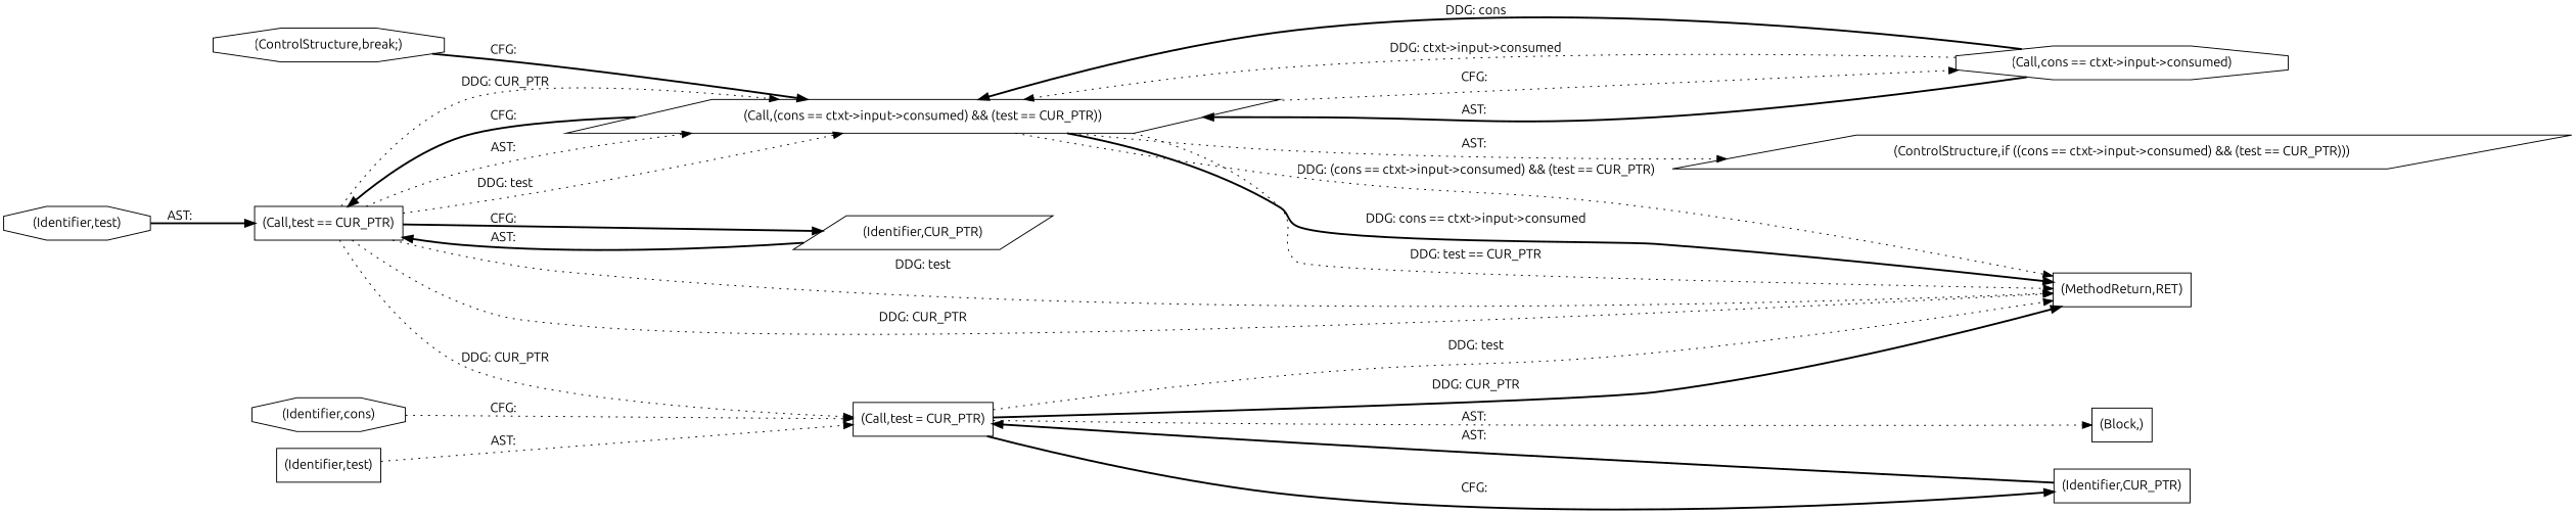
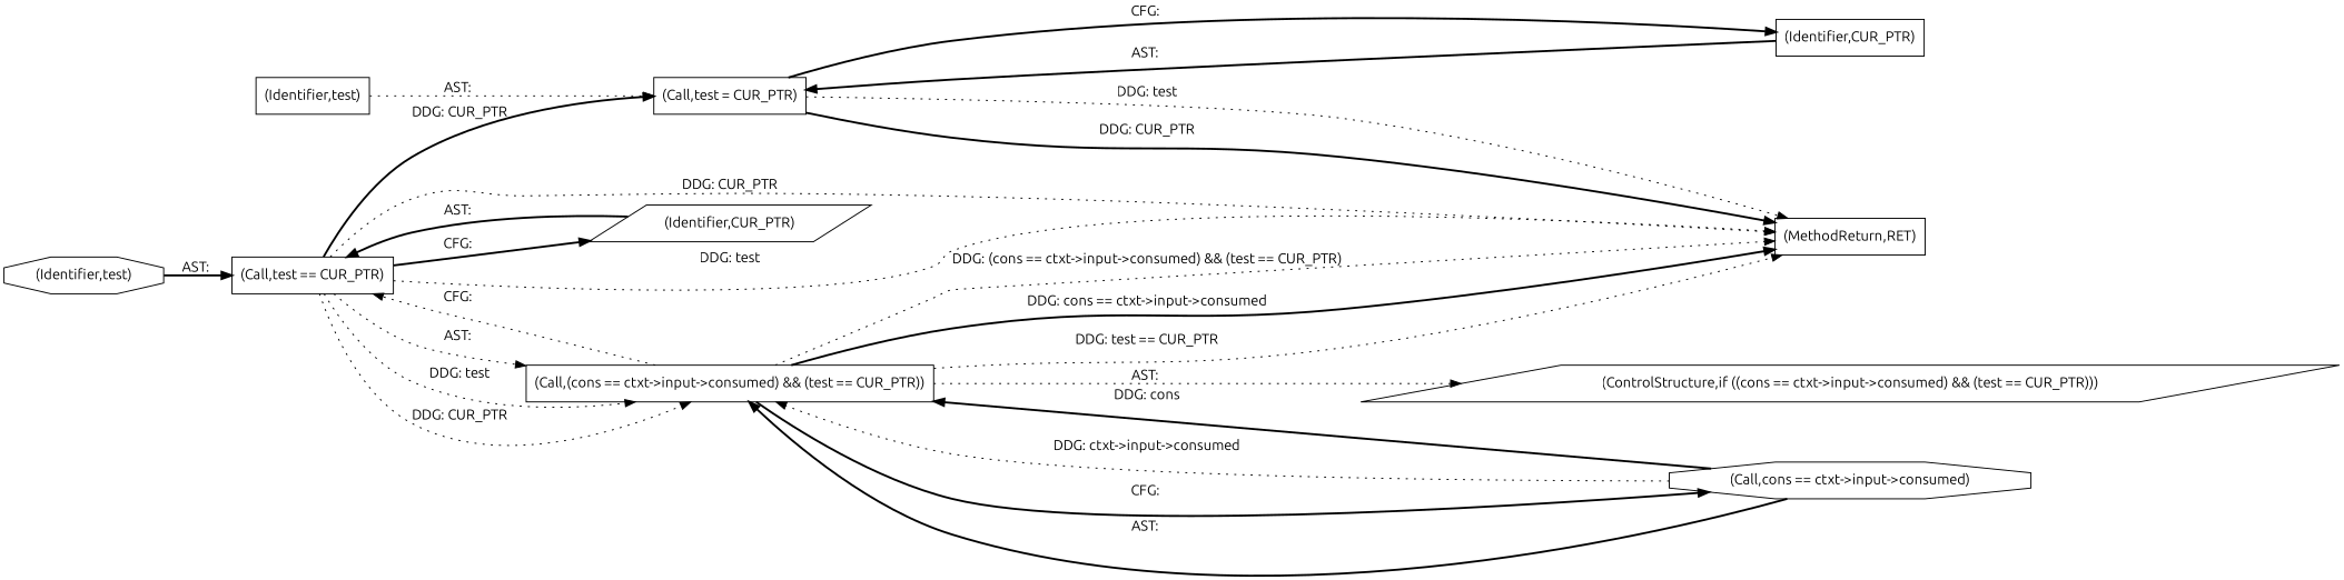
  digraph {
    fontname=Ubuntu
    rankdir=LR
    node [fontname=Ubuntu shape=box]
    edge [fontname=Ubuntu style=dotted]
    n1 [label="(Call,test = CUR_PTR)"]
-   n2 [label="(Block,)"]
    n3 [label="(MethodReturn,RET)"]
    n4 [label="(Identifier,CUR_PTR)"]
    n5 [label="(Call,test == CUR_PTR)"]
-   n6 [label="(Call,(cons == ctxt->input->consumed) && (test == CUR_PTR))" shape=parallelogram]
+   n6 [label="(Call,(cons == ctxt->input->consumed) && (test == CUR_PTR))"]
    n7 [label="(Identifier,CUR_PTR)" shape=parallelogram]
    n8 [label="(ControlStructure,if ((cons == ctxt->input->consumed) && (test == CUR_PTR)))" shape=parallelogram]
    n9 [label="(Call,cons == ctxt->input->consumed)" shape=octagon]
-   n10 [label="(Identifier,cons)" shape=octagon]
-   n11 [label="(ControlStructure,break;)" shape=octagon]
    n12 [label="(Identifier,test)"]
    n13 [label="(Identifier,test)" shape=octagon]
-   n1 -> n2 [label="AST: "]
    n1 -> n3 [label="DDG: test"]
    n1 -> n3 [label="DDG: CUR_PTR" style=bold]
    n1 -> n4 [label="CFG: " style=bold]
    n4 -> n1 [label="AST: " style=bold]
-   n5 -> n1 [label="DDG: CUR_PTR"]
+   n5 -> n1 [label="DDG: CUR_PTR" style=bold]
    n5 -> n3 [label="DDG: CUR_PTR"]
    n5 -> n3 [label="DDG: test"]
    n5 -> n6 [label="AST: "]
    n5 -> n6 [label="DDG: test"]
    n5 -> n6 [label="DDG: CUR_PTR"]
    n5 -> n7 [label="CFG: " style=bold]
    n6 -> n3 [label="DDG: (cons == ctxt->input->consumed) && (test == CUR_PTR)"]
    n6 -> n3 [label="DDG: cons == ctxt->input->consumed" style=bold]
    n6 -> n3 [label="DDG: test == CUR_PTR"]
-   n6 -> n5 [label="CFG: " style=bold]
+   n6 -> n5 [label="CFG: "]
    n6 -> n8 [label="AST: "]
-   n6 -> n9 [label="CFG: "]
+   n6 -> n9 [label="CFG: " style=bold]
    n7 -> n5 [label="AST: " style=bold]
    n9 -> n6 [label="AST: " style=bold]
    n9 -> n6 [label="DDG: cons" style=bold]
    n9 -> n6 [label="DDG: ctxt->input->consumed"]
-   n10 -> n1 [label="CFG: "]
-   n11 -> n6 [label="CFG: " style=bold]
    n12 -> n1 [label="AST: "]
    n13 -> n5 [label="AST: " style=bold]
  }
